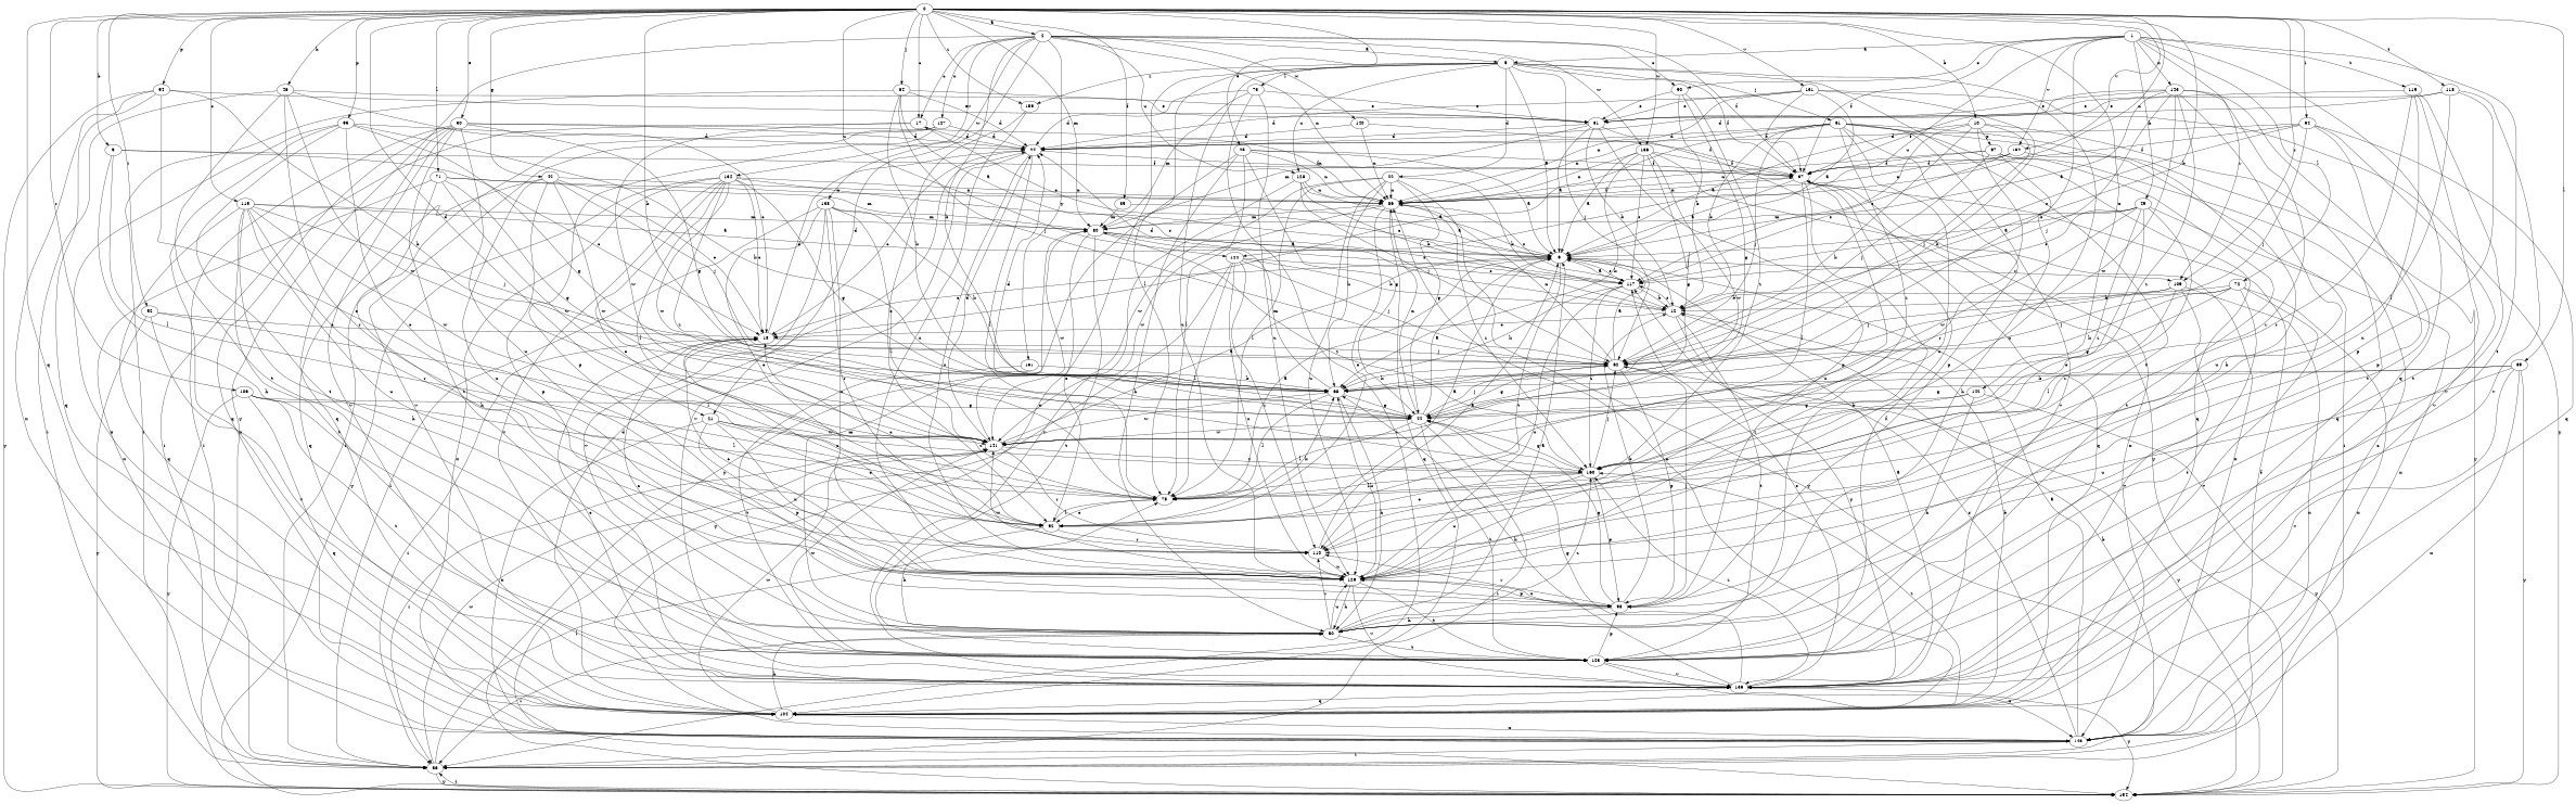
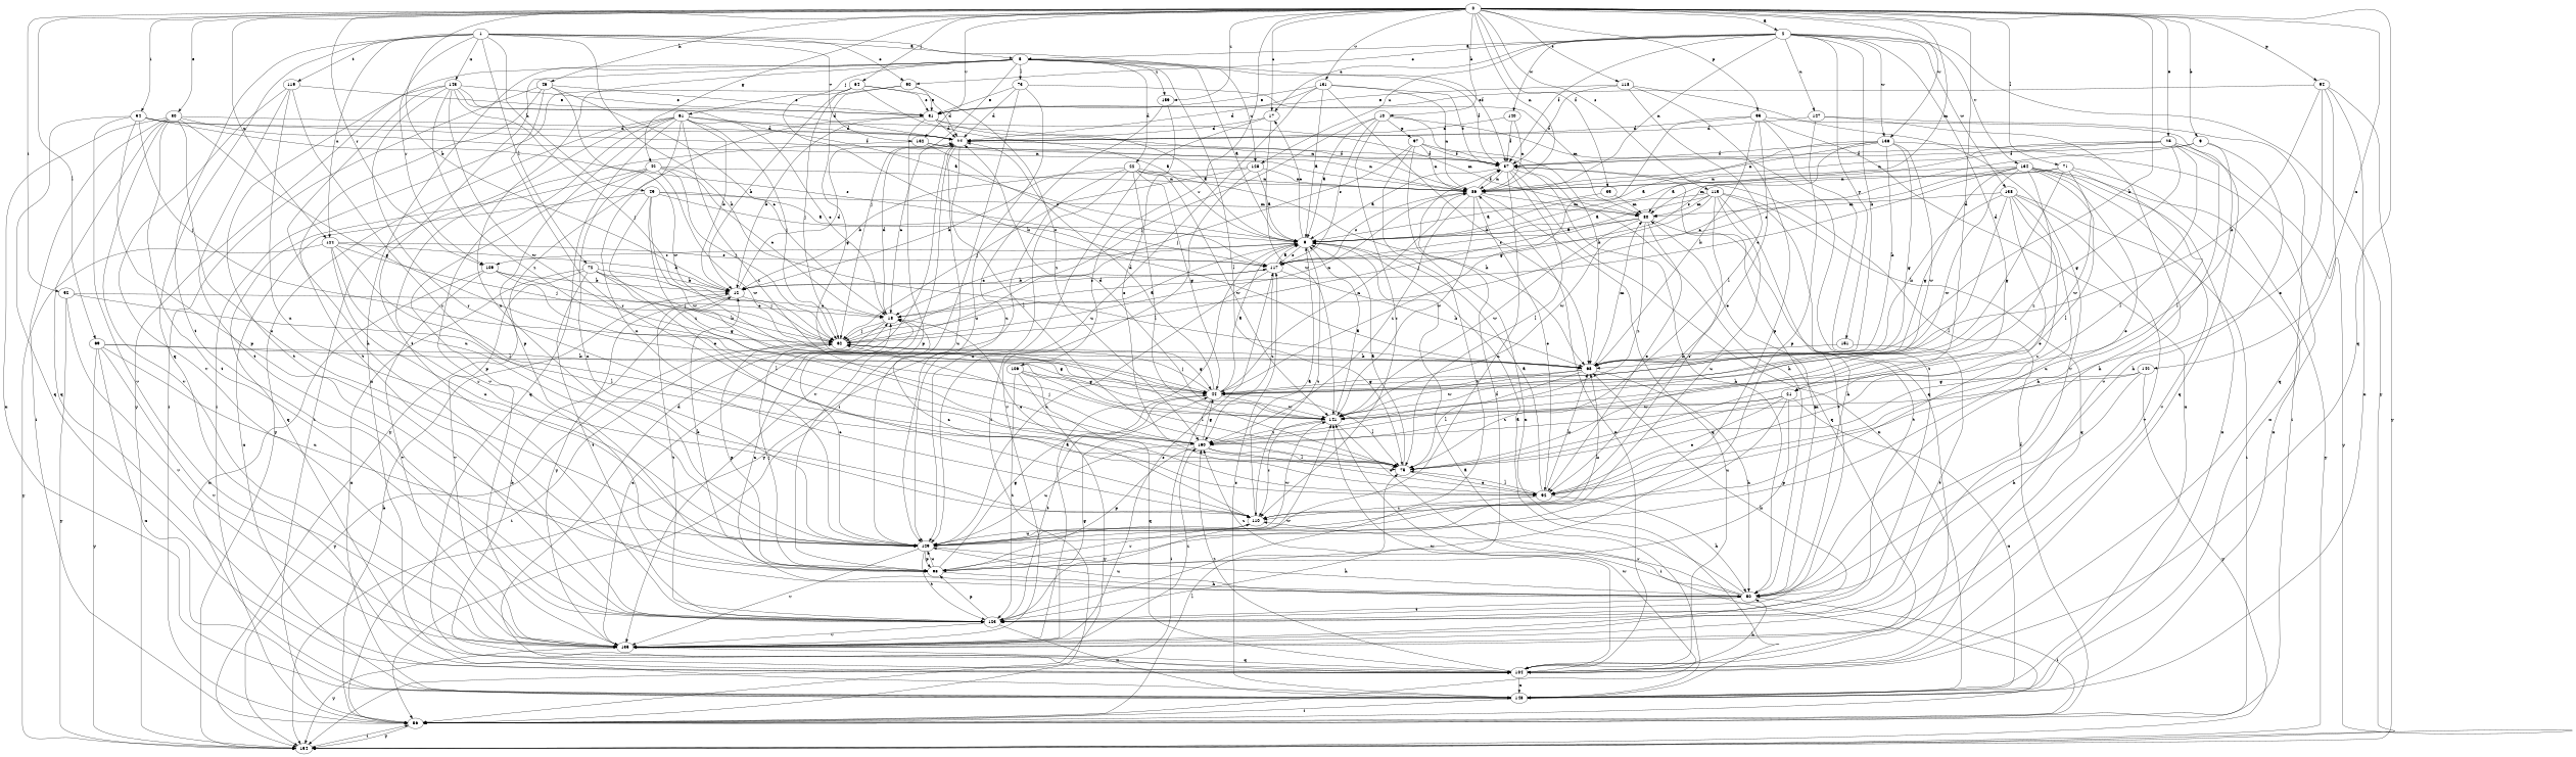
  strict digraph {
    0
    2
    9
    10
    12
    17
    21
    25
    30
    35
    42
    46
    52
    54
    n15 [label=64]
    68
    69
    71
    80
    86
    94
    95
    104
    106
    109
    115
    118
    124
    131
    132
    136
    142
    159
    5
    37
    90
    127
    128
    134
    138
    140
    151
    154
    75
    18
    50
    6
    62
    110
    117
    97
    123
    24
    135
    56
    141
    129
    148
    92
    98
    160
    44
    31
    1
    49
    72
    119
    143
    22
    61
    73
    0 -> 2 [label=a]
    0 -> 9 [label=b]
    0 -> 10 [label=b]
    0 -> 12 [label=b]
    0 -> 17 [label=c]
    0 -> 21 [label=d]
    0 -> 25 [label=e]
    0 -> 30 [label=e]
    0 -> 35 [label=f]
    0 -> 42 [label=g]
    0 -> 46 [label=h]
    0 -> 52 [label=i]
    0 -> 54 [label=i]
    0 -> n15 [label=j]
    0 -> 68 [label=k]
    0 -> 69 [label=l]
    0 -> 71 [label=l]
    0 -> 80 [label=m]
    0 -> 86 [label=n]
    0 -> 94 [label=p]
    0 -> 95 [label=p]
    0 -> 104 [label=q]
    0 -> 106 [label=r]
    0 -> 109 [label=r]
    0 -> 115 [label=s]
    0 -> 118 [label=t]
    0 -> 124 [label=u]
    0 -> 131 [label=v]
    0 -> 132 [label=v]
    0 -> 136 [label=w]
    0 -> 142 [label=x]
    0 -> 159 [label=z]
    2 -> 17 [label=c]
    2 -> 21 [label=d]
    2 -> 68 [label=k]
    2 -> 86 [label=n]
    2 -> 136 [label=w]
    2 -> 5 [label=a]
    2 -> 37 [label=f]
    2 -> 90 [label=o]
    2 -> 127 [label=u]
    2 -> 128 [label=u]
    2 -> 134 [label=v]
    2 -> 138 [label=w]
    2 -> 140 [label=w]
    2 -> 151 [label=y]
    2 -> 154 [label=y]
    9 -> 37 [label=f]
    9 -> 75 [label=l]
    9 -> 18 [label=c]
    9 -> 50 [label=h]
    10 -> 68 [label=k]
    10 -> 104 [label=q]
    10 -> 6 [label=a]
    10 -> 62 [label=j]
    10 -> 110 [label=r]
    10 -> 117 [label=s]
    10 -> 97 [label=p]
    12 -> 18 [label=c]
    12 -> 117 [label=s]
    12 -> 123 [label=t]
    12 -> 24 [label=d]
    12 -> 135 [label=y]
    17 -> 24 [label=d]
    17 -> 56 [label=i]
    17 -> 141 [label=w]
    21 -> 141 [label=w]
    21 -> 129 [label=u]
    21 -> 148 [label=x]
    21 -> 92 [label=o]
    21 -> 98 [label=p]
    21 -> 160 [label=z]
    25 -> 86 [label=n]
    25 -> 37 [label=f]
    25 -> 154 [label=y]
    25 -> 75 [label=l]
    25 -> 50 [label=h]
    25 -> 6 [label=a]
    25 -> 44 [label=g]
    30 -> 86 [label=n]
    30 -> 104 [label=q]
    30 -> 123 [label=t]
    30 -> 24 [label=d]
    30 -> 135 [label=v]
    30 -> 56 [label=i]
    30 -> 129 [label=u]
    30 -> 148 [label=x]
    30 -> 44 [label=g]
    35 -> 80 [label=m]
    35 -> 6 [label=a]
    42 -> 86 [label=n]
    42 -> 104 [label=q]
    42 -> 18 [label=c]
    42 -> 62 [label=j]
    42 -> 141 [label=w]
    42 -> 129 [label=u]
    42 -> 98 [label=p]
    46 -> 18 [label=c]
    46 -> 110 [label=r]
    46 -> 123 [label=t]
    46 -> 56 [label=i]
    46 -> 141 [label=w]
    46 -> 31 [label=e]
    52 -> 154 [label=y]
    52 -> 75 [label=l]
    52 -> 18 [label=c]
    52 -> 135 [label=v]
    54 -> 104 [label=q]
    54 -> 37 [label=f]
    54 -> 62 [label=j]
    54 -> 117 [label=s]
    54 -> 24 [label=d]
    54 -> 135 [label=v]
    54 -> 98 [label=p]
    n15 -> 68 [label=k]
    n15 -> 6 [label=a]
    n15 -> 62 [label=j]
    n15 -> 24 [label=d]
    n15 -> 56 [label=i]
    n15 -> 31 [label=e]
    68 -> 80 [label=m]
    68 -> 75 [label=l]
    68 -> 50 [label=h]
    68 -> 141 [label=w]
    68 -> 44 [label=g]
    69 -> 68 [label=k]
    69 -> 154 [label=y]
    69 -> 135 [label=v]
    69 -> 129 [label=u]
    69 -> 148 [label=x]
    69 -> 44 [label=g]
    71 -> 80 [label=m]
    71 -> 86 [label=n]
    71 -> 50 [label=h]
    71 -> 141 [label=w]
    71 -> 148 [label=x]
    71 -> 44 [label=g]
    80 -> 6 [label=a]
    80 -> 117 [label=s]
    80 -> 123 [label=t]
    80 -> 141 [label=w]
    80 -> 92 [label=o]
    80 -> 160 [label=z]
    86 -> 80 [label=m]
    86 -> 104 [label=q]
    86 -> 37 [label=f]
    86 -> 117 [label=s]
    86 -> 141 [label=w]
    86 -> 92 [label=o]
    86 -> 160 [label=z]
    94 -> 68 [label=k]
    94 -> 104 [label=q]
    94 -> 154 [label=y]
    94 -> 148 [label=x]
    94 -> 92 [label=o]
    94 -> 31 [label=e]
    95 -> 68 [label=k]
    95 -> 104 [label=q]
    95 -> 123 [label=t]
    95 -> 24 [label=d]
    95 -> 148 [label=x]
    95 -> 92 [label=o]
    95 -> 44 [label=g]
    104 -> 12 [label=b]
    104 -> 86 [label=n]
    104 -> 50 [label=h]
    104 -> 24 [label=d]
    104 -> 141 [label=w]
    104 -> 148 [label=x]
    104 -> 160 [label=z]
    106 -> 104 [label=q]
    106 -> 154 [label=y]
    106 -> 75 [label=l]
    106 -> 123 [label=t]
    106 -> 44 [label=g]
    109 -> 12 [label=b]
    109 -> 75 [label=l]
    109 -> 62 [label=j]
    109 -> 135 [label=v]
    109 -> 148 [label=x]
    115 -> 80 [label=m]
    115 -> 104 [label=q]
    115 -> 50 [label=h]
    115 -> 6 [label=a]
    115 -> 62 [label=j]
    115 -> 110 [label=r]
    115 -> 123 [label=t]
    115 -> 141 [label=w]
    115 -> 129 [label=u]
    118 -> 37 [label=f]
    118 -> 75 [label=l]
    118 -> 135 [label=v]
    118 -> 98 [label=p]
    118 -> 31 [label=e]
    124 -> 12 [label=b]
    124 -> 154 [label=y]
    124 -> 75 [label=l]
    124 -> 62 [label=j]
    124 -> 110 [label=r]
    124 -> 117 [label=s]
    124 -> 129 [label=u]
    131 -> 68 [label=k]
    131 -> 86 [label=n]
    131 -> 37 [label=f]
    131 -> 6 [label=a]
    131 -> 24 [label=d]
    131 -> 129 [label=u]
    131 -> 31 [label=e]
    132 -> 86 [label=n]
    132 -> 37 [label=f]
    132 -> 117 [label=s]
    132 -> 129 [label=u]
    136 -> 68 [label=k]
    136 -> 86 [label=n]
    136 -> 37 [label=f]
    136 -> 6 [label=a]
    136 -> 117 [label=s]
    136 -> 141 [label=w]
    136 -> 148 [label=x]
    136 -> 44 [label=g]
    142 -> 154 [label=y]
    142 -> 50 [label=h]
    142 -> 160 [label=z]
    142 -> 44 [label=g]
    159 -> 129 [label=u]
    159 -> 92 [label=o]
    5 -> 159 [label=z]
    5 -> 37 [label=f]
    5 -> 128 [label=u]
    5 -> 154 [label=y]
    5 -> 75 [label=l]
    5 -> 6 [label=a]
    5 -> 62 [label=j]
    5 -> 123 [label=t]
    5 -> 129 [label=u]
    5 -> 148 [label=x]
    5 -> 22 [label=d]
    5 -> 61 [label=j]
    5 -> 73 [label=l]
    37 -> 86 [label=n]
    37 -> 104 [label=q]
    37 -> 75 [label=l]
    37 -> 50 [label=h]
    37 -> 6 [label=a]
    37 -> 129 [label=u]
    37 -> 148 [label=x]
    90 -> 12 [label=b]
    90 -> 160 [label=z]
    90 -> 44 [label=g]
    90 -> 31 [label=e]
    127 -> 24 [label=d]
    127 -> 135 [label=v]
    127 -> 56 [label=i]
    127 -> 98 [label=p]
    128 -> 12 [label=b]
    128 -> 86 [label=n]
    128 -> 6 [label=a]
    128 -> 62 [label=j]
    128 -> 135 [label=v]
    134 -> 86 [label=n]
    134 -> 154 [label=y]
    134 -> 75 [label=l]
    134 -> 18 [label=c]
    134 -> 117 [label=s]
    134 -> 135 [label=v]
    134 -> 141 [label=w]
    134 -> 148 [label=x]
    134 -> 92 [label=o]
    134 -> 160 [label=z]
    134 -> 44 [label=g]
    138 -> 68 [label=k]
    138 -> 80 [label=m]
    138 -> 75 [label=l]
    138 -> 110 [label=r]
    138 -> 135 [label=v]
    138 -> 56 [label=i]
    138 -> 129 [label=u]
    138 -> 92 [label=o]
    140 -> 86 [label=n]
    140 -> 37 [label=f]
    140 -> 24 [label=d]
    151 -> 68 [label=k]
    151 -> 123 [label=t]
    154 -> 56 [label=i]
    75 -> 6 [label=a]
    75 -> 92 [label=o]
    18 -> 62 [label=j]
    18 -> 24 [label=d]
    18 -> 56 [label=i]
    50 -> 80 [label=m]
    50 -> 18 [label=c]
    50 -> 6 [label=a]
    50 -> 110 [label=r]
    50 -> 123 [label=t]
    50 -> 56 [label=i]
    50 -> 129 [label=u]
    50 -> 160 [label=z]
    6 -> 17 [label=c]
    6 -> 109 [label=r]
    6 -> 18 [label=c]
    6 -> 110 [label=t]
    6 -> 117 [label=s]
    62 -> 68 [label=k]
    62 -> 86 [label=n]
    62 -> 154 [label=y]
    62 -> 6 [label=a]
    62 -> 98 [label=p]
    62 -> 44 [label=g]
    110 -> 18 [label=c]
    110 -> 6 [label=a]
    110 -> 129 [label=u]
    117 -> 12 [label=b]
    117 -> 68 [label=k]
    117 -> 6 [label=a]
    117 -> 129 [label=u]
    117 -> 160 [label=z]
    97 -> 86 [label=n]
    97 -> 37 [label=f]
    97 -> 50 [label=h]
    97 -> 62 [label=j]
    97 -> 123 [label=t]
-   97 -> 148 [label=c]
+   97 -> 148 [label=x]
    123 -> 37 [label=f]
    123 -> 135 [label=v]
    123 -> 141 [label=w]
    123 -> 148 [label=x]
    123 -> 98 [label=p]
    24 -> 37 [label=f]
    24 -> 75 [label=l]
    24 -> 18 [label=c]
    24 -> 135 [label=v]
    24 -> 129 [label=u]
    135 -> 68 [label=k]
    135 -> 104 [label=q]
    135 -> 154 [label=y]
    135 -> 18 [label=c]
    135 -> 6 [label=a]
    135 -> 117 [label=s]
    135 -> 160 [label=z]
    135 -> 44 [label=g]
    56 -> 12 [label=b]
    56 -> 37 [label=f]
    56 -> 154 [label=y]
    56 -> 75 [label=l]
    56 -> 141 [label=w]
    141 -> 6 [label=a]
    141 -> 110 [label=r]
    141 -> 24 [label=d]
    141 -> 56 [label=i]
    141 -> 160 [label=z]
    129 -> 68 [label=k]
    129 -> 18 [label=c]
    129 -> 50 [label=h]
    129 -> 123 [label=t]
    129 -> 135 [label=v]
    129 -> 141 [label=w]
    129 -> 98 [label=p]
    148 -> 6 [label=a]
    148 -> 117 [label=s]
    148 -> 56 [label=i]
    92 -> 68 [label=k]
    92 -> 75 [label=l]
    92 -> 18 [label=c]
    92 -> 50 [label=h]
    92 -> 6 [label=a]
    92 -> 110 [label=r]
    98 -> 12 [label=b]
    98 -> 50 [label=h]
    98 -> 62 [label=j]
    98 -> 110 [label=r]
    98 -> 129 [label=u]
    98 -> 44 [label=g]
    160 -> 75 [label=l]
    160 -> 62 [label=j]
    160 -> 129 [label=u]
    160 -> 92 [label=o]
    160 -> 98 [label=p]
    160 -> 44 [label=g]
    44 -> 86 [label=n]
    44 -> 75 [label=l]
    44 -> 6 [label=a]
    44 -> 62 [label=j]
    44 -> 123 [label=t]
    44 -> 24 [label=d]
    44 -> 56 [label=i]
    44 -> 141 [label=w]
    31 -> 12 [label=b]
    31 -> 80 [label=m]
    31 -> 154 [label=y]
    31 -> 6 [label=a]
    31 -> 24 [label=d]
    31 -> 98 [label=p]
    1 -> 68 [label=k]
    1 -> 104 [label=q]
    1 -> 109 [label=r]
    1 -> 124 [label=u]
    1 -> 132 [label=v]
    1 -> 5 [label=a]
    1 -> 37 [label=f]
    1 -> 90 [label=o]
    1 -> 123 [label=t]
    1 -> 49 [label=h]
    1 -> 72 [label=l]
    1 -> 119 [label=t]
    1 -> 143 [label=x]
    49 -> 80 [label=m]
    49 -> 6 [label=a]
-   49 -> 110 [label=r]
    49 -> 117 [label=s]
    49 -> 141 [label=w]
    49 -> 148 [label=x]
    49 -> 92 [label=o]
    49 -> 160 [label=z]
    72 -> 12 [label=b]
    72 -> 68 [label=k]
    72 -> 62 [label=j]
    72 -> 123 [label=t]
    72 -> 135 [label=v]
    72 -> 148 [label=x]
    72 -> 44 [label=g]
    119 -> 110 [label=r]
    119 -> 123 [label=t]
    119 -> 135 [label=v]
    119 -> 129 [label=u]
    119 -> 31 [label=e]
    143 -> 50 [label=h]
    143 -> 6 [label=a]
    143 -> 62 [label=j]
    143 -> 110 [label=r]
    143 -> 123 [label=t]
    143 -> 24 [label=d]
    143 -> 141 [label=w]
    143 -> 160 [label=z]
    143 -> 31 [label=e]
    22 -> 12 [label=b]
    22 -> 68 [label=k]
    22 -> 86 [label=n]
    22 -> 154 [label=y]
    22 -> 75 [label=l]
    22 -> 141 [label=w]
    22 -> 129 [label=u]
    22 -> 44 [label=g]
    61 -> 12 [label=b]
    61 -> 86 [label=n]
    61 -> 104 [label=q]
    61 -> 154 [label=y]
    61 -> 18 [label=c]
    61 -> 62 [label=j]
    61 -> 24 [label=d]
    61 -> 135 [label=v]
    61 -> 56 [label=i]
    61 -> 129 [label=u]
    61 -> 98 [label=p]
    61 -> 160 [label=z]
    73 -> 80 [label=m]
    73 -> 24 [label=d]
    73 -> 56 [label=i]
    73 -> 129 [label=u]
    73 -> 31 [label=e]
  }
